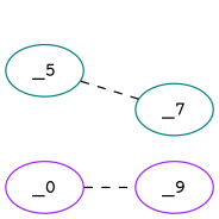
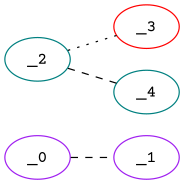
  graph {
    fontname="Courier Prime"
    rankdir=LR
    node [color=purple fontname="Courier Prime"]
    edge [fontname="Courier Prime" style=dashed]
    _0 [x=1.53111 y=1.63773]
-   _1 [x=2.47807 y=0.611146 label=_9]
-   _4 [color=teal x=2.28206 y=2.31725 label=_7]
-   _2 [color=teal x=0.576187 y=0.436569 label=_5]
+   _1 [x=2.47807 y=0.611146]
+   _3 [color=red x=0.51 y=3]
+   _4 [color=teal x=2.28206 y=2.31725]
+   _2 [color=teal x=0.576187 y=0.436569]
    _0 -- _1
+   _2 -- _3 [style=dotted]
    _2 -- _4
  }
